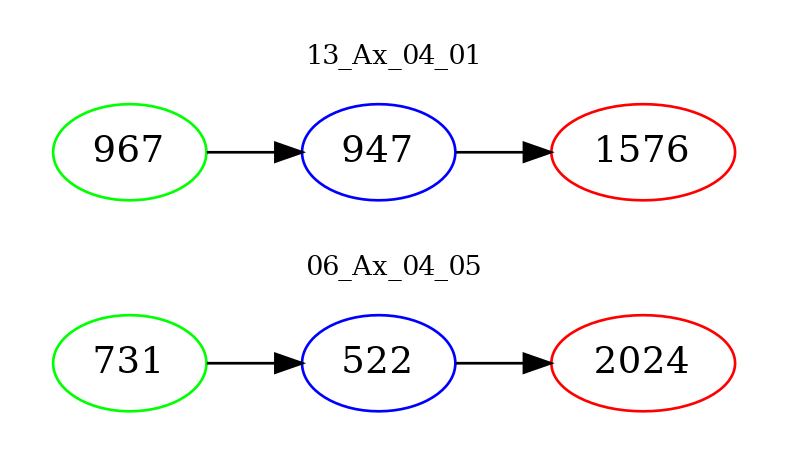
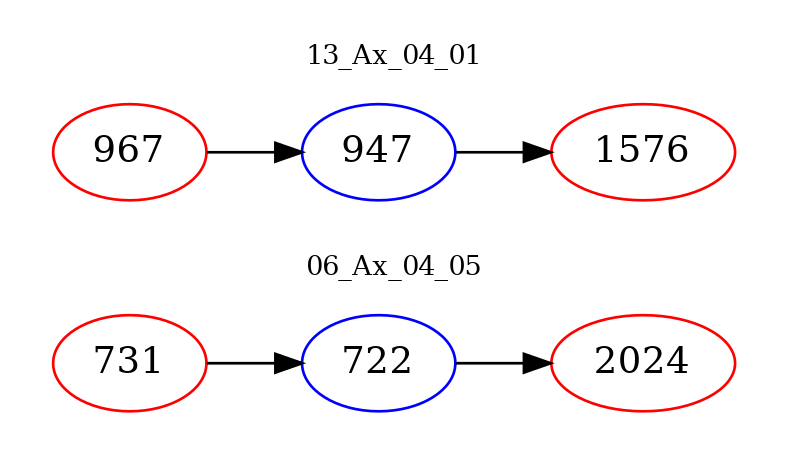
  digraph {
    rankdir=LR
    node [color=green]
    edge [color=black]
-   n1 [label=731]
-   n2 [color=blue label=522]
+   n1 [color=red label=731]
+   n2 [color=blue label=722]
    n3 [color=red label=2024]
-   n4 [label=967]
+   n4 [color=red label=967]
    n5 [color=blue label=947]
    n6 [color=red label=1576]
    subgraph cluster_1 {
      color=white
      fontsize=10
      label="06_Ax_04_05"
      n1
      n2
      n3
    }
    subgraph cluster_2 {
      color=white
      fontsize=10
      label="13_Ax_04_01"
      n4
      n5
      n6
    }
    n1 -> n2
    n2 -> n3
    n4 -> n5
    n5 -> n6
  }
